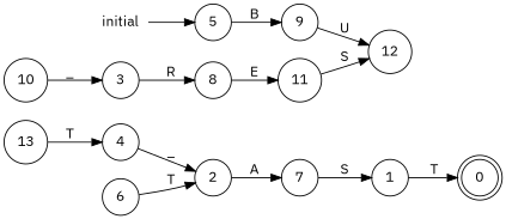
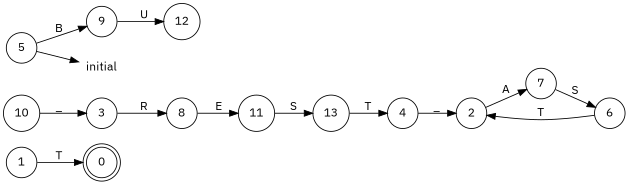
  digraph {
    fontname="IBM Plex Sans"
    rankdir=LR
    node [fontname="IBM Plex Sans" shape=circle]
    edge [fontname="IBM Plex Sans"]
    0 [shape=doublecircle]
    1
    2
    7
    3
    8
    11
    13
    4
    6
    5
    9
    12
    initial [shape=plaintext]
    10
    1 -> 0 [label=T]
    2 -> 7 [label=A]
-   7 -> 1 [label=S]
+   7 -> 6 [label=S]
    3 -> 8 [label=R]
    8 -> 11 [label=E]
-   11 -> 12 [label=S]
+   11 -> 13 [label=S]
    13 -> 4 [label=T]
    4 -> 2 [label=_]
    6 -> 2 [label=T]
    5 -> 9 [label=B]
    9 -> 12 [label=U]
-   initial -> 5
+   5 -> initial
    10 -> 3 [label=_]
  }
